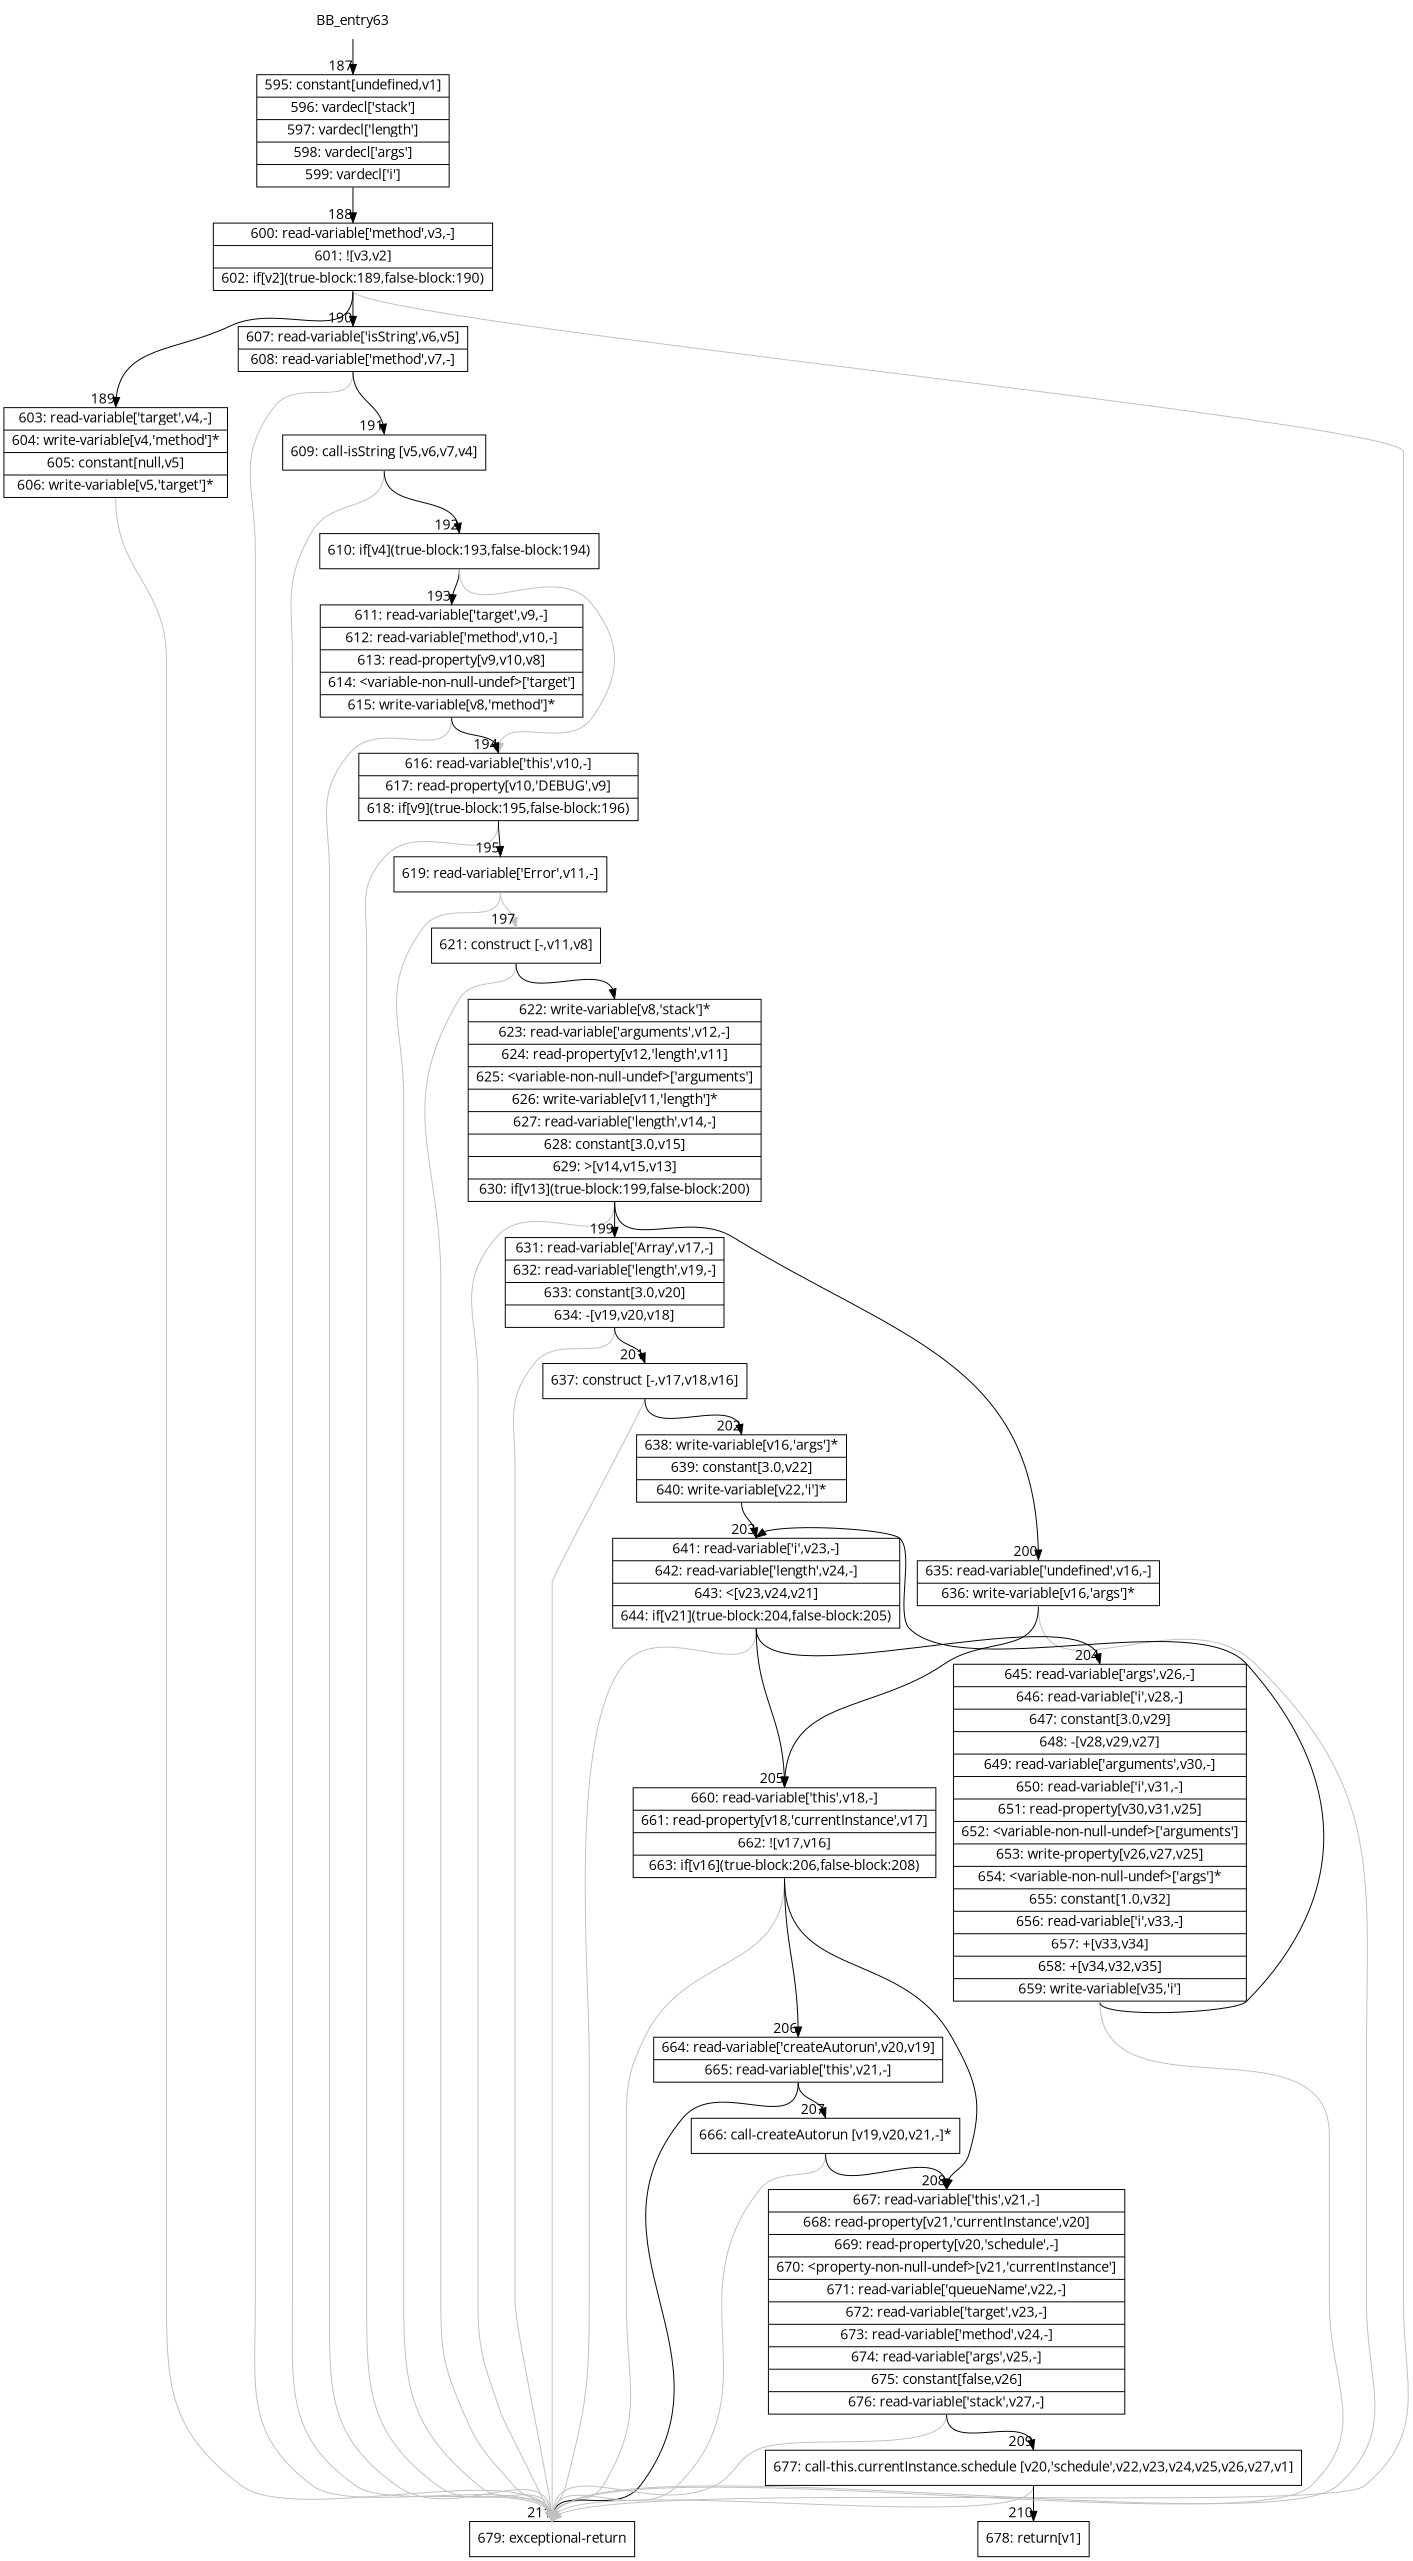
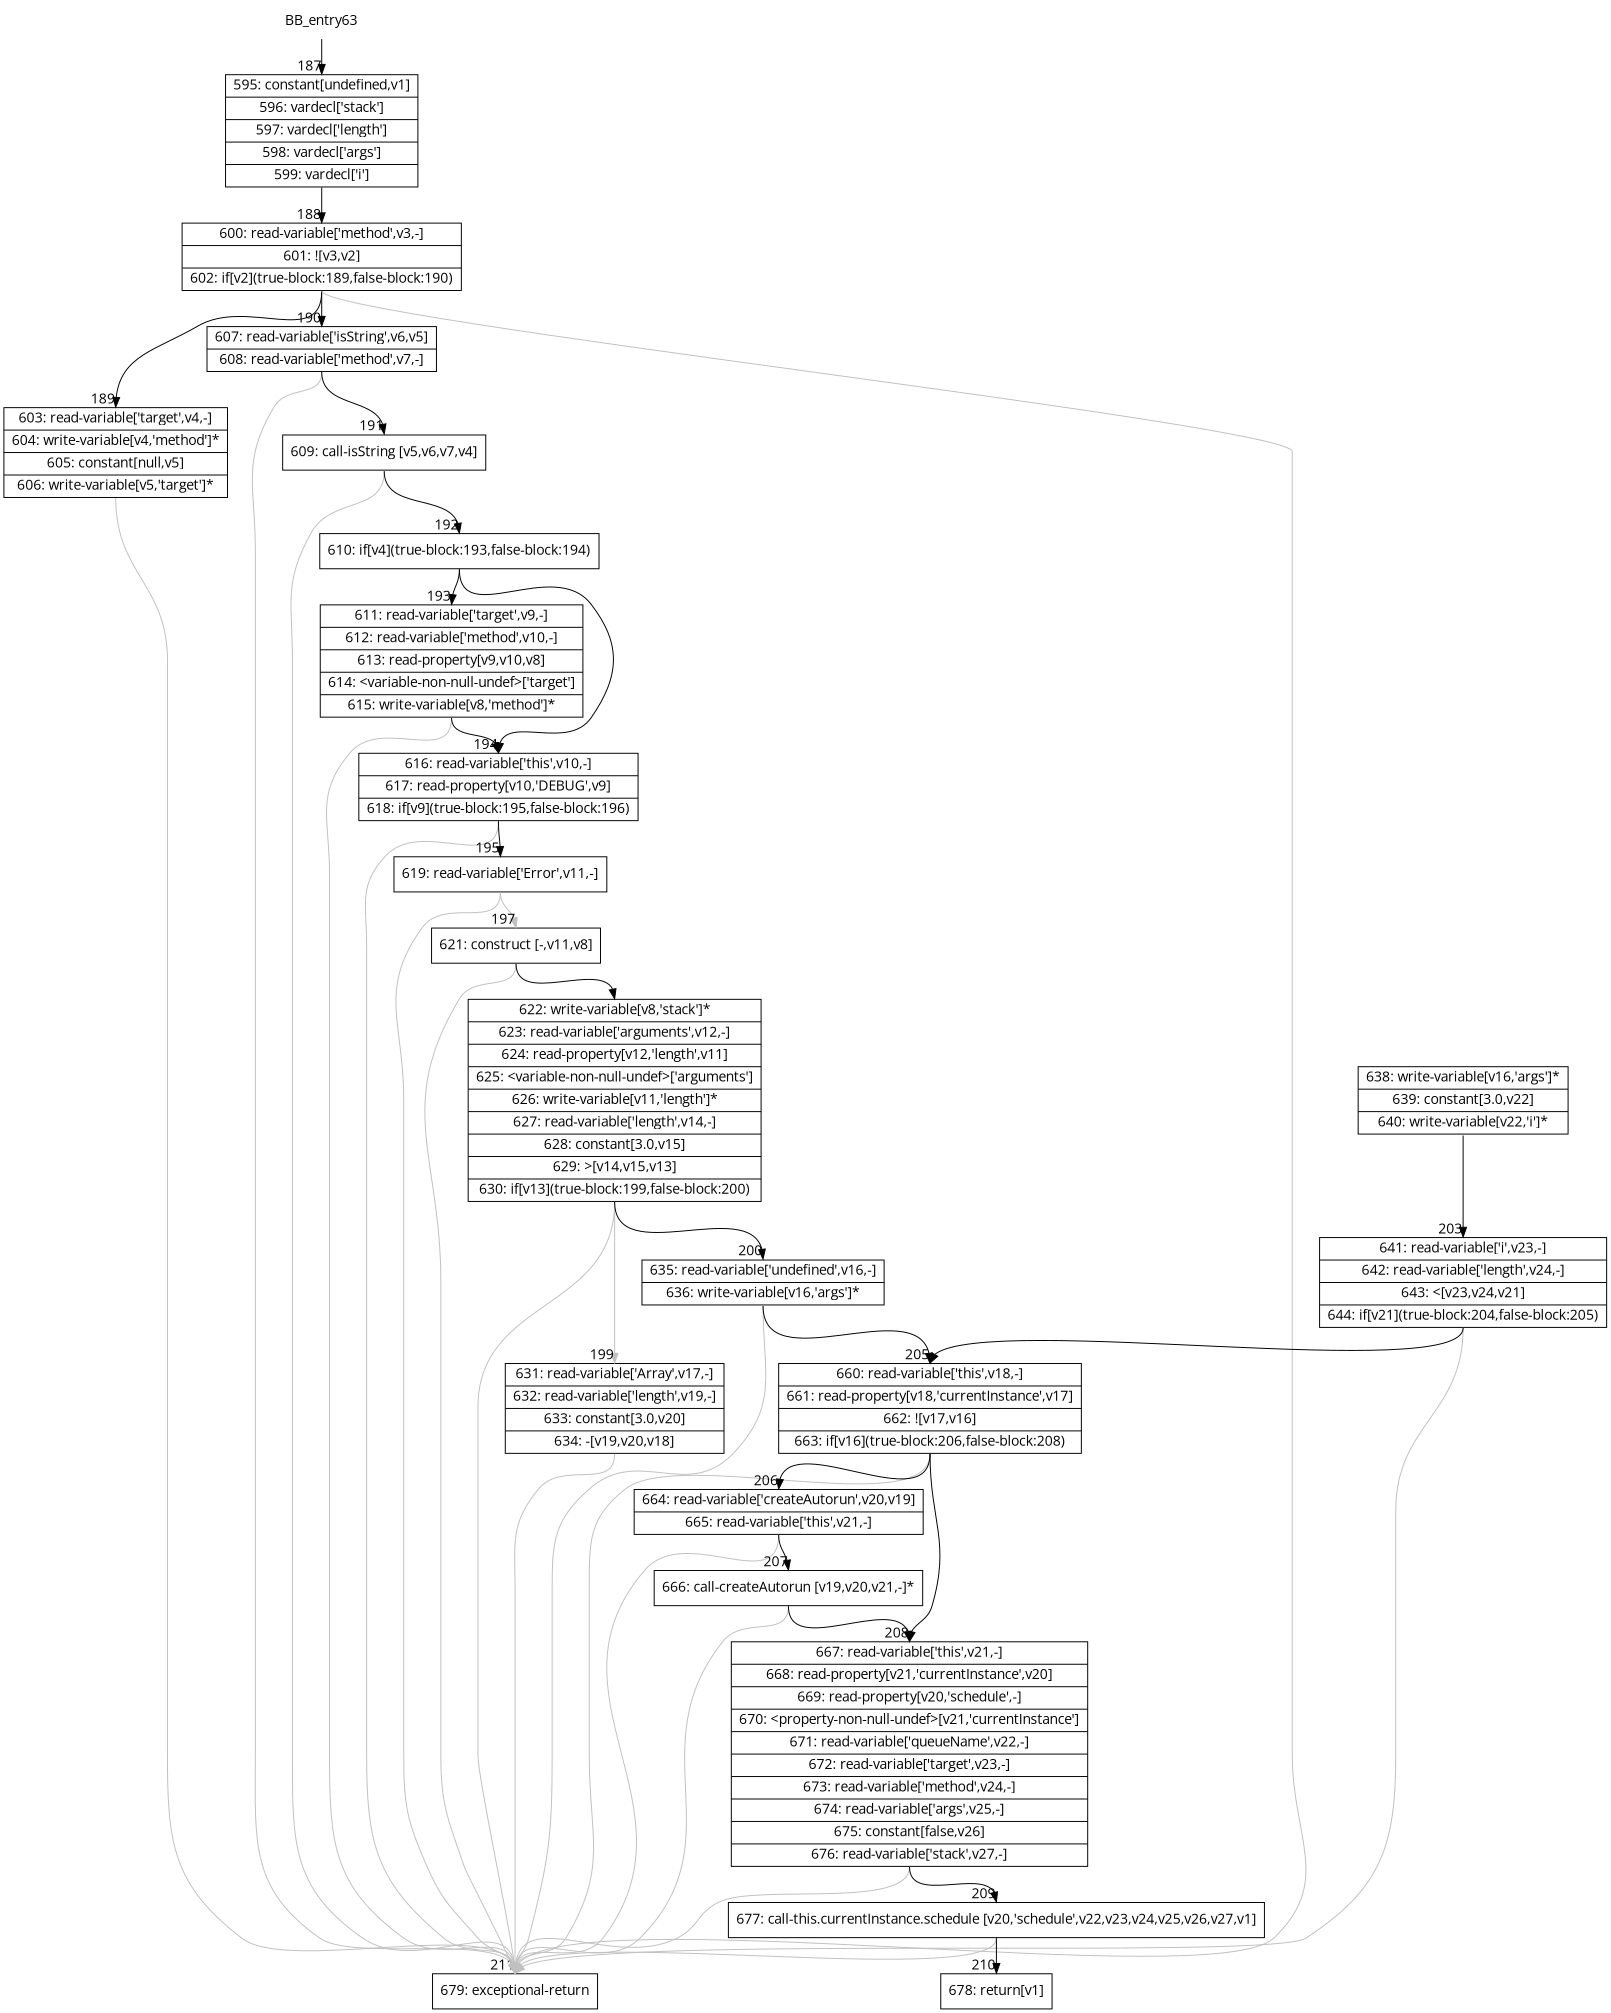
  digraph {
    fontname="Open Sans"
    rankdir=TD
    node [fontname="Open Sans" shape=record]
    edge [fontname="Open Sans" headport=n tailport=s]
    n1 [label=BB_entry63 shape=none]
    n2 [label="{595: constant[undefined,v1]|596: vardecl['stack']|597: vardecl['length']|598: vardecl['args']|599: vardecl['i']}"]
    n3 [label="{600: read-variable['method',v3,-]|601: ![v3,v2]|602: if[v2](true-block:189,false-block:190)}"]
    n4 [label="{603: read-variable['target',v4,-]|604: write-variable[v4,'method']*|605: constant[null,v5]|606: write-variable[v5,'target']*}"]
    n5 [label="{607: read-variable['isString',v6,v5]|608: read-variable['method',v7,-]}"]
    n6 [label="{679: exceptional-return}"]
    n7 [label="{609: call-isString [v5,v6,v7,v4]}"]
    n8 [label="{610: if[v4](true-block:193,false-block:194)}"]
    n9 [label="{611: read-variable['target',v9,-]|612: read-variable['method',v10,-]|613: read-property[v9,v10,v8]|614: \<variable-non-null-undef\>['target']|615: write-variable[v8,'method']*}"]
    n10 [label="{616: read-variable['this',v10,-]|617: read-property[v10,'DEBUG',v9]|618: if[v9](true-block:195,false-block:196)}"]
    n11 [label="{619: read-variable['Error',v11,-]}"]
    n12 [label="{621: construct [-,v11,v8]}"]
    n13 [label="{622: write-variable[v8,'stack']*|623: read-variable['arguments',v12,-]|624: read-property[v12,'length',v11]|625: \<variable-non-null-undef\>['arguments']|626: write-variable[v11,'length']*|627: read-variable['length',v14,-]|628: constant[3.0,v15]|629: \>[v14,v15,v13]|630: if[v13](true-block:199,false-block:200)}"]
    n14 [label="{631: read-variable['Array',v17,-]|632: read-variable['length',v19,-]|633: constant[3.0,v20]|634: -[v19,v20,v18]}"]
    n15 [label="{635: read-variable['undefined',v16,-]|636: write-variable[v16,'args']*}"]
-   n16 [label="{637: construct [-,v17,v18,v16]}"]
    n17 [label="{660: read-variable['this',v18,-]|661: read-property[v18,'currentInstance',v17]|662: ![v17,v16]|663: if[v16](true-block:206,false-block:208)}"]
    n18 [label="{638: write-variable[v16,'args']*|639: constant[3.0,v22]|640: write-variable[v22,'i']*}"]
    n19 [label="{664: read-variable['createAutorun',v20,v19]|665: read-variable['this',v21,-]}"]
    n20 [label="{667: read-variable['this',v21,-]|668: read-property[v21,'currentInstance',v20]|669: read-property[v20,'schedule',-]|670: \<property-non-null-undef\>[v21,'currentInstance']|671: read-variable['queueName',v22,-]|672: read-variable['target',v23,-]|673: read-variable['method',v24,-]|674: read-variable['args',v25,-]|675: constant[false,v26]|676: read-variable['stack',v27,-]}"]
    n21 [label="{641: read-variable['i',v23,-]|642: read-variable['length',v24,-]|643: \<[v23,v24,v21]|644: if[v21](true-block:204,false-block:205)}"]
    n22 [label="{666: call-createAutorun [v19,v20,v21,-]*}"]
    n23 [label="{677: call-this.currentInstance.schedule [v20,'schedule',v22,v23,v24,v25,v26,v27,v1]}"]
-   n24 [label="{645: read-variable['args',v26,-]|646: read-variable['i',v28,-]|647: constant[3.0,v29]|648: -[v28,v29,v27]|649: read-variable['arguments',v30,-]|650: read-variable['i',v31,-]|651: read-property[v30,v31,v25]|652: \<variable-non-null-undef\>['arguments']|653: write-property[v26,v27,v25]|654: \<variable-non-null-undef\>['args']*|655: constant[1.0,v32]|656: read-variable['i',v33,-]|657: +[v33,v34]|658: +[v34,v32,v35]|659: write-variable[v35,'i']}"]
    n25 [label="{678: return[v1]}"]
    n1 -> n2 [headlabel="    187"]
    n2 -> n3 [headlabel="      188"]
    n3 -> n4 [headlabel="      189"]
    n3 -> n5 [headlabel="      190"]
    n3 -> n6 [color=gray headlabel="      211"]
    n4 -> n6 [color=gray]
    n5 -> n6 [color=gray]
    n5 -> n7 [headlabel="      191"]
    n7 -> n6 [color=gray]
    n7 -> n8 [headlabel="      192"]
    n8 -> n9 [headlabel="      193"]
-   n8 -> n10 [headlabel="      194" color=gray]
+   n8 -> n10 [headlabel="      194"]
    n9 -> n6 [color=gray]
    n9 -> n10
    n10 -> n6 [color=gray]
    n10 -> n11 [headlabel="      195"]
    n11 -> n6 [color=gray]
    n11 -> n12 [color=gray headlabel="      197"]
    n12 -> n6 [color=gray]
    n12 -> n13
    n13 -> n6 [color=gray]
-   n13 -> n14 [headlabel="      199"]
+   n13 -> n14 [headlabel="      199" color=gray]
    n13 -> n15 [headlabel="      200"]
    n14 -> n6 [color=gray]
-   n14 -> n16 [headlabel="      201"]
    n15 -> n6 [color=gray]
    n15 -> n17 [headlabel="      205"]
-   n16 -> n6 [color=gray]
-   n16 -> n18 [headlabel="      202"]
    n17 -> n6 [color=gray]
    n17 -> n19 [headlabel="      206"]
    n17 -> n20 [headlabel="      208"]
    n18 -> n21 [headlabel="      203"]
-   n19 -> n6 [color=black]
+   n19 -> n6 [color=gray]
    n19 -> n22 [headlabel="      207"]
    n20 -> n6 [color=gray]
    n20 -> n23 [headlabel="      209"]
    n21 -> n6 [color=gray]
    n21 -> n17
-   n21 -> n24 [headlabel="      204"]
    n22 -> n6 [color=gray]
    n22 -> n20
    n23 -> n6 [color=gray]
    n23 -> n25 [headlabel="      210"]
-   n24 -> n6 [color=gray]
-   n24 -> n21
  }
